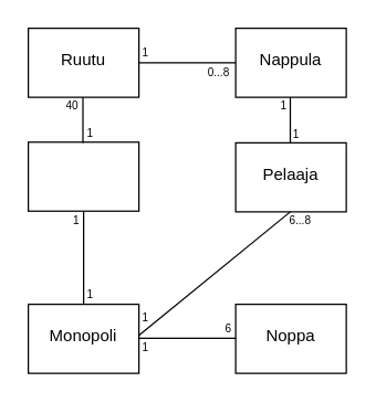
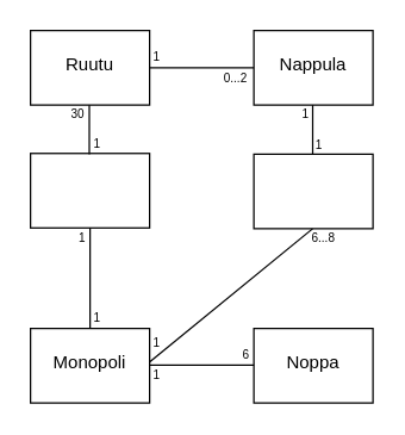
  <mxCell id="0" />
  <mxCell id="1" parent="0" />
  <mxCell id="2" value="" parent="1" style="rounded=0;whiteSpace=wrap;html=1;" vertex="1"><mxGeometry as="geometry" x="170" y="20" width="80" height="50" /></mxCell>
  <mxCell id="3" value="" parent="1" style="rounded=0;whiteSpace=wrap;html=1;" vertex="1"><mxGeometry as="geometry" x="20" y="20" width="80" height="50" /></mxCell>
  <mxCell id="4" value="Ruutu" parent="1" style="text;html=1;strokeColor=none;fillColor=none;align=center;verticalAlign=middle;whiteSpace=wrap;rounded=0;" vertex="1"><mxGeometry as="geometry" x="20" y="34" width="80" height="17" /></mxCell>
  <mxCell id="5" value="Nappula" parent="1" style="text;html=1;strokeColor=none;fillColor=none;align=center;verticalAlign=middle;whiteSpace=wrap;rounded=0;" vertex="1"><mxGeometry as="geometry" x="170" y="34" width="80" height="17" /></mxCell>
  <mxCell id="6" value="" parent="1" style="rounded=0;whiteSpace=wrap;html=1;" vertex="1"><mxGeometry as="geometry" x="170" y="103" width="80" height="50" /></mxCell>
- <mxCell id="7" value="Pelaaja" parent="1" style="text;html=1;strokeColor=none;fillColor=none;align=center;verticalAlign=middle;whiteSpace=wrap;rounded=0;" vertex="1"><mxGeometry as="geometry" x="170" y="117" width="80" height="17" /></mxCell>
  <mxCell id="8" value="" parent="1" style="rounded=0;whiteSpace=wrap;html=1;" vertex="1"><mxGeometry as="geometry" x="20" y="102.5" width="80" height="50" /></mxCell>
  <mxCell id="9" value="" parent="1" style="rounded=0;whiteSpace=wrap;html=1;" vertex="1"><mxGeometry as="geometry" x="20" y="220" width="80" height="50" /></mxCell>
  <mxCell id="10" value="Monopoli" parent="1" style="text;html=1;strokeColor=none;fillColor=none;align=center;verticalAlign=middle;whiteSpace=wrap;rounded=0;" vertex="1"><mxGeometry as="geometry" x="20" y="234" width="80" height="17" /></mxCell>
  <mxCell id="11" value="" parent="1" style="rounded=0;whiteSpace=wrap;html=1;" vertex="1"><mxGeometry as="geometry" x="170" y="220" width="80" height="50" /></mxCell>
  <mxCell id="12" value="Noppa" parent="1" style="text;html=1;strokeColor=none;fillColor=none;align=center;verticalAlign=middle;whiteSpace=wrap;rounded=0;" vertex="1"><mxGeometry as="geometry" x="170" y="234" width="80" height="17" /></mxCell>
  <mxCell id="13" value="" parent="1" style="endArrow=none;html=1;entryX=0.5;entryY=1;entryDx=0;entryDy=0;" edge="1" target="8"><mxGeometry as="geometry" width="50" height="50" relative="1"><mxPoint as="sourcePoint" x="60" y="220" /><mxPoint as="targetPoint" x="110" y="170" /></mxGeometry></mxCell>
  <mxCell id="14" source="10" value="" parent="1" style="endArrow=none;html=1;entryX=0.5;entryY=1;entryDx=0;entryDy=0;exitX=1;exitY=0.5;exitDx=0;exitDy=0;" edge="1"><mxGeometry as="geometry" width="50" height="50" relative="1"><mxPoint as="sourcePoint" x="100" y="240" /><mxPoint as="targetPoint" x="209.5" y="153" /></mxGeometry></mxCell>
  <mxCell id="15" value="" parent="1" style="endArrow=none;html=1;" edge="1"><mxGeometry as="geometry" width="50" height="50" relative="1"><mxPoint as="sourcePoint" x="59.5" y="103" /><mxPoint as="targetPoint" x="59.5" y="70" /></mxGeometry></mxCell>
  <mxCell id="16" value="" parent="1" style="endArrow=none;html=1;" edge="1"><mxGeometry as="geometry" width="50" height="50" relative="1"><mxPoint as="sourcePoint" x="209.5" y="103" /><mxPoint as="targetPoint" x="209.5" y="70" /></mxGeometry></mxCell>
  <mxCell id="17" value="" parent="1" style="endArrow=none;html=1;entryX=0;entryY=0.5;entryDx=0;entryDy=0;" edge="1" target="2"><mxGeometry as="geometry" width="50" height="50" relative="1"><mxPoint as="sourcePoint" x="100" y="45" /><mxPoint as="targetPoint" x="150" y="-5" /></mxGeometry></mxCell>
  <mxCell id="18" value="" parent="1" style="endArrow=none;html=1;entryX=0;entryY=0.5;entryDx=0;entryDy=0;" edge="1"><mxGeometry as="geometry" width="50" height="50" relative="1"><mxPoint as="sourcePoint" x="100" y="244.5" /><mxPoint as="targetPoint" x="170" y="244.5" /></mxGeometry></mxCell>
  <mxCell id="19" value="&lt;font style=&quot;font-size: 8px&quot;&gt;1&lt;/font&gt;" parent="1" style="text;html=1;strokeColor=none;fillColor=none;align=center;verticalAlign=middle;whiteSpace=wrap;rounded=0;" vertex="1"><mxGeometry as="geometry" x="100" y="32" width="10" height="10" /></mxCell>
- <mxCell id="20" value="&lt;font style=&quot;font-size: 8px&quot;&gt;0...8&lt;/font&gt;" parent="1" style="text;html=1;strokeColor=none;fillColor=none;align=center;verticalAlign=middle;whiteSpace=wrap;rounded=0;" vertex="1"><mxGeometry as="geometry" x="148" y="46" width="20" height="10" /></mxCell>
+ <mxCell id="20" value="&lt;font style=&quot;font-size: 8px&quot;&gt;0...2&lt;/font&gt;" parent="1" style="text;html=1;strokeColor=none;fillColor=none;align=center;verticalAlign=middle;whiteSpace=wrap;rounded=0;" vertex="1"><mxGeometry as="geometry" x="148" y="46" width="20" height="10" /></mxCell>
  <mxCell id="21" value="&lt;font style=&quot;font-size: 8px&quot;&gt;1&lt;/font&gt;" parent="1" style="text;html=1;strokeColor=none;fillColor=none;align=center;verticalAlign=middle;whiteSpace=wrap;rounded=0;" vertex="1"><mxGeometry as="geometry" x="200" y="70" width="10" height="10" /></mxCell>
  <mxCell id="22" value="&lt;font style=&quot;font-size: 8px&quot;&gt;1&lt;/font&gt;" parent="1" style="text;html=1;strokeColor=none;fillColor=none;align=center;verticalAlign=middle;whiteSpace=wrap;rounded=0;" vertex="1"><mxGeometry as="geometry" x="209" y="90.5" width="10" height="10" /></mxCell>
  <mxCell id="23" value="&lt;font style=&quot;font-size: 8px&quot;&gt;6...8&lt;/font&gt;" parent="1" style="text;html=1;strokeColor=none;fillColor=none;align=center;verticalAlign=middle;whiteSpace=wrap;rounded=0;" vertex="1"><mxGeometry as="geometry" x="207" y="153" width="20" height="10" /></mxCell>
  <mxCell id="24" value="&lt;font style=&quot;font-size: 8px&quot;&gt;1&lt;/font&gt;" parent="1" style="text;html=1;strokeColor=none;fillColor=none;align=center;verticalAlign=middle;whiteSpace=wrap;rounded=0;" vertex="1"><mxGeometry as="geometry" x="100" y="224" width="10" height="10" /></mxCell>
  <mxCell id="25" value="&lt;font style=&quot;font-size: 8px&quot;&gt;1&lt;/font&gt;" parent="1" style="text;html=1;strokeColor=none;fillColor=none;align=center;verticalAlign=middle;whiteSpace=wrap;rounded=0;" vertex="1"><mxGeometry as="geometry" x="100" y="245" width="10" height="10" /></mxCell>
  <mxCell id="26" value="&lt;font style=&quot;font-size: 8px&quot;&gt;6&lt;/font&gt;" parent="1" style="text;html=1;strokeColor=none;fillColor=none;align=center;verticalAlign=middle;whiteSpace=wrap;rounded=0;" vertex="1"><mxGeometry as="geometry" x="160" y="232" width="10" height="10" /></mxCell>
  <mxCell id="27" value="&lt;font style=&quot;font-size: 8px&quot;&gt;1&lt;/font&gt;" parent="1" style="text;html=1;strokeColor=none;fillColor=none;align=center;verticalAlign=middle;whiteSpace=wrap;rounded=0;" vertex="1"><mxGeometry as="geometry" x="50" y="152.5" width="10" height="10" /></mxCell>
  <mxCell id="28" value="&lt;font style=&quot;font-size: 8px&quot;&gt;1&lt;/font&gt;" parent="1" style="text;html=1;strokeColor=none;fillColor=none;align=center;verticalAlign=middle;whiteSpace=wrap;rounded=0;" vertex="1"><mxGeometry as="geometry" x="60" y="207" width="10" height="10" /></mxCell>
  <mxCell id="29" value="&lt;font style=&quot;font-size: 8px&quot;&gt;1&lt;/font&gt;" parent="1" style="text;html=1;strokeColor=none;fillColor=none;align=center;verticalAlign=middle;whiteSpace=wrap;rounded=0;" vertex="1"><mxGeometry as="geometry" x="60" y="90" width="10" height="10" /></mxCell>
- <mxCell id="30" value="&lt;font style=&quot;font-size: 8px&quot;&gt;40&lt;/font&gt;" parent="1" style="text;html=1;strokeColor=none;fillColor=none;align=center;verticalAlign=middle;whiteSpace=wrap;rounded=0;" vertex="1"><mxGeometry as="geometry" x="47" y="70" width="10" height="10" /></mxCell>
+ <mxCell id="30" value="&lt;font style=&quot;font-size: 8px&quot;&gt;30&lt;/font&gt;" parent="1" style="text;html=1;strokeColor=none;fillColor=none;align=center;verticalAlign=middle;whiteSpace=wrap;rounded=0;" vertex="1"><mxGeometry as="geometry" x="47" y="70" width="10" height="10" /></mxCell>
